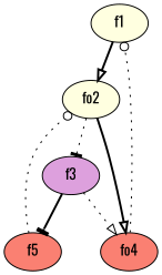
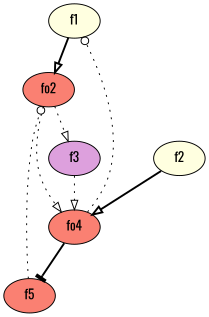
  strict digraph {
    fontname=Oswald
    node [fillcolor=lightyellow fontname=Oswald style=filled]
    edge [arrowhead=onormal fontname=Oswald style=bold weight=2]
    f1
-   fo2
+   fo2 [fillcolor=salmon]
    n3 [fillcolor=salmon label=fo4]
    f3 [fillcolor=plum]
+   f2
    f5 [fillcolor=salmon]
    f1 -> fo2
-   fo2 -> n3
-   fo2 -> f3 [arrowhead=tee style=dotted]
+   fo2 -> n3 [style=dotted]
+   fo2 -> f3 [style=dotted]
    n3 -> f1 [arrowhead=odot style=dotted]
    f3 -> n3 [style=dotted]
-   f3 -> f5 [arrowhead=tee]
+   n3 -> f5 [arrowhead=tee]
+   f2 -> n3
    f5 -> fo2 [arrowhead=odot style=dotted]
  }
